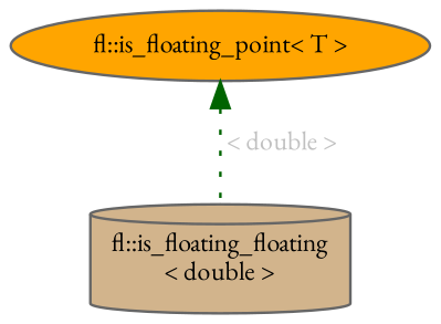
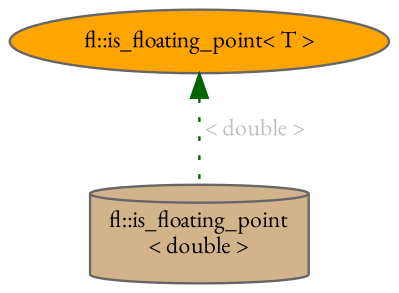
  digraph {
    fontname="EB Garamond"
    node [color=gray40 fontname="EB Garamond" fontsize=10 style=filled]
-   n1 [fillcolor=tan fontcolor=black height=0.2 label="fl::is_floating_floating\l\< double \>" shape=cylinder width=0.4]
+   n1 [fillcolor=tan fontcolor=black height=0.2 label="fl::is_floating_point\l\< double \>" shape=cylinder width=0.4]
    n2 [fillcolor=orange height=0.2 label="fl::is_floating_point\< T \>" shape=ellipse width=0.4]
    n2 -> n1 [color=darkgreen dir=back fontcolor=grey fontname="EB Garamond" fontsize=10 label=" \< double \>" labelfontname=Helvetica labelfontsize=10 style=dotted]
  }
